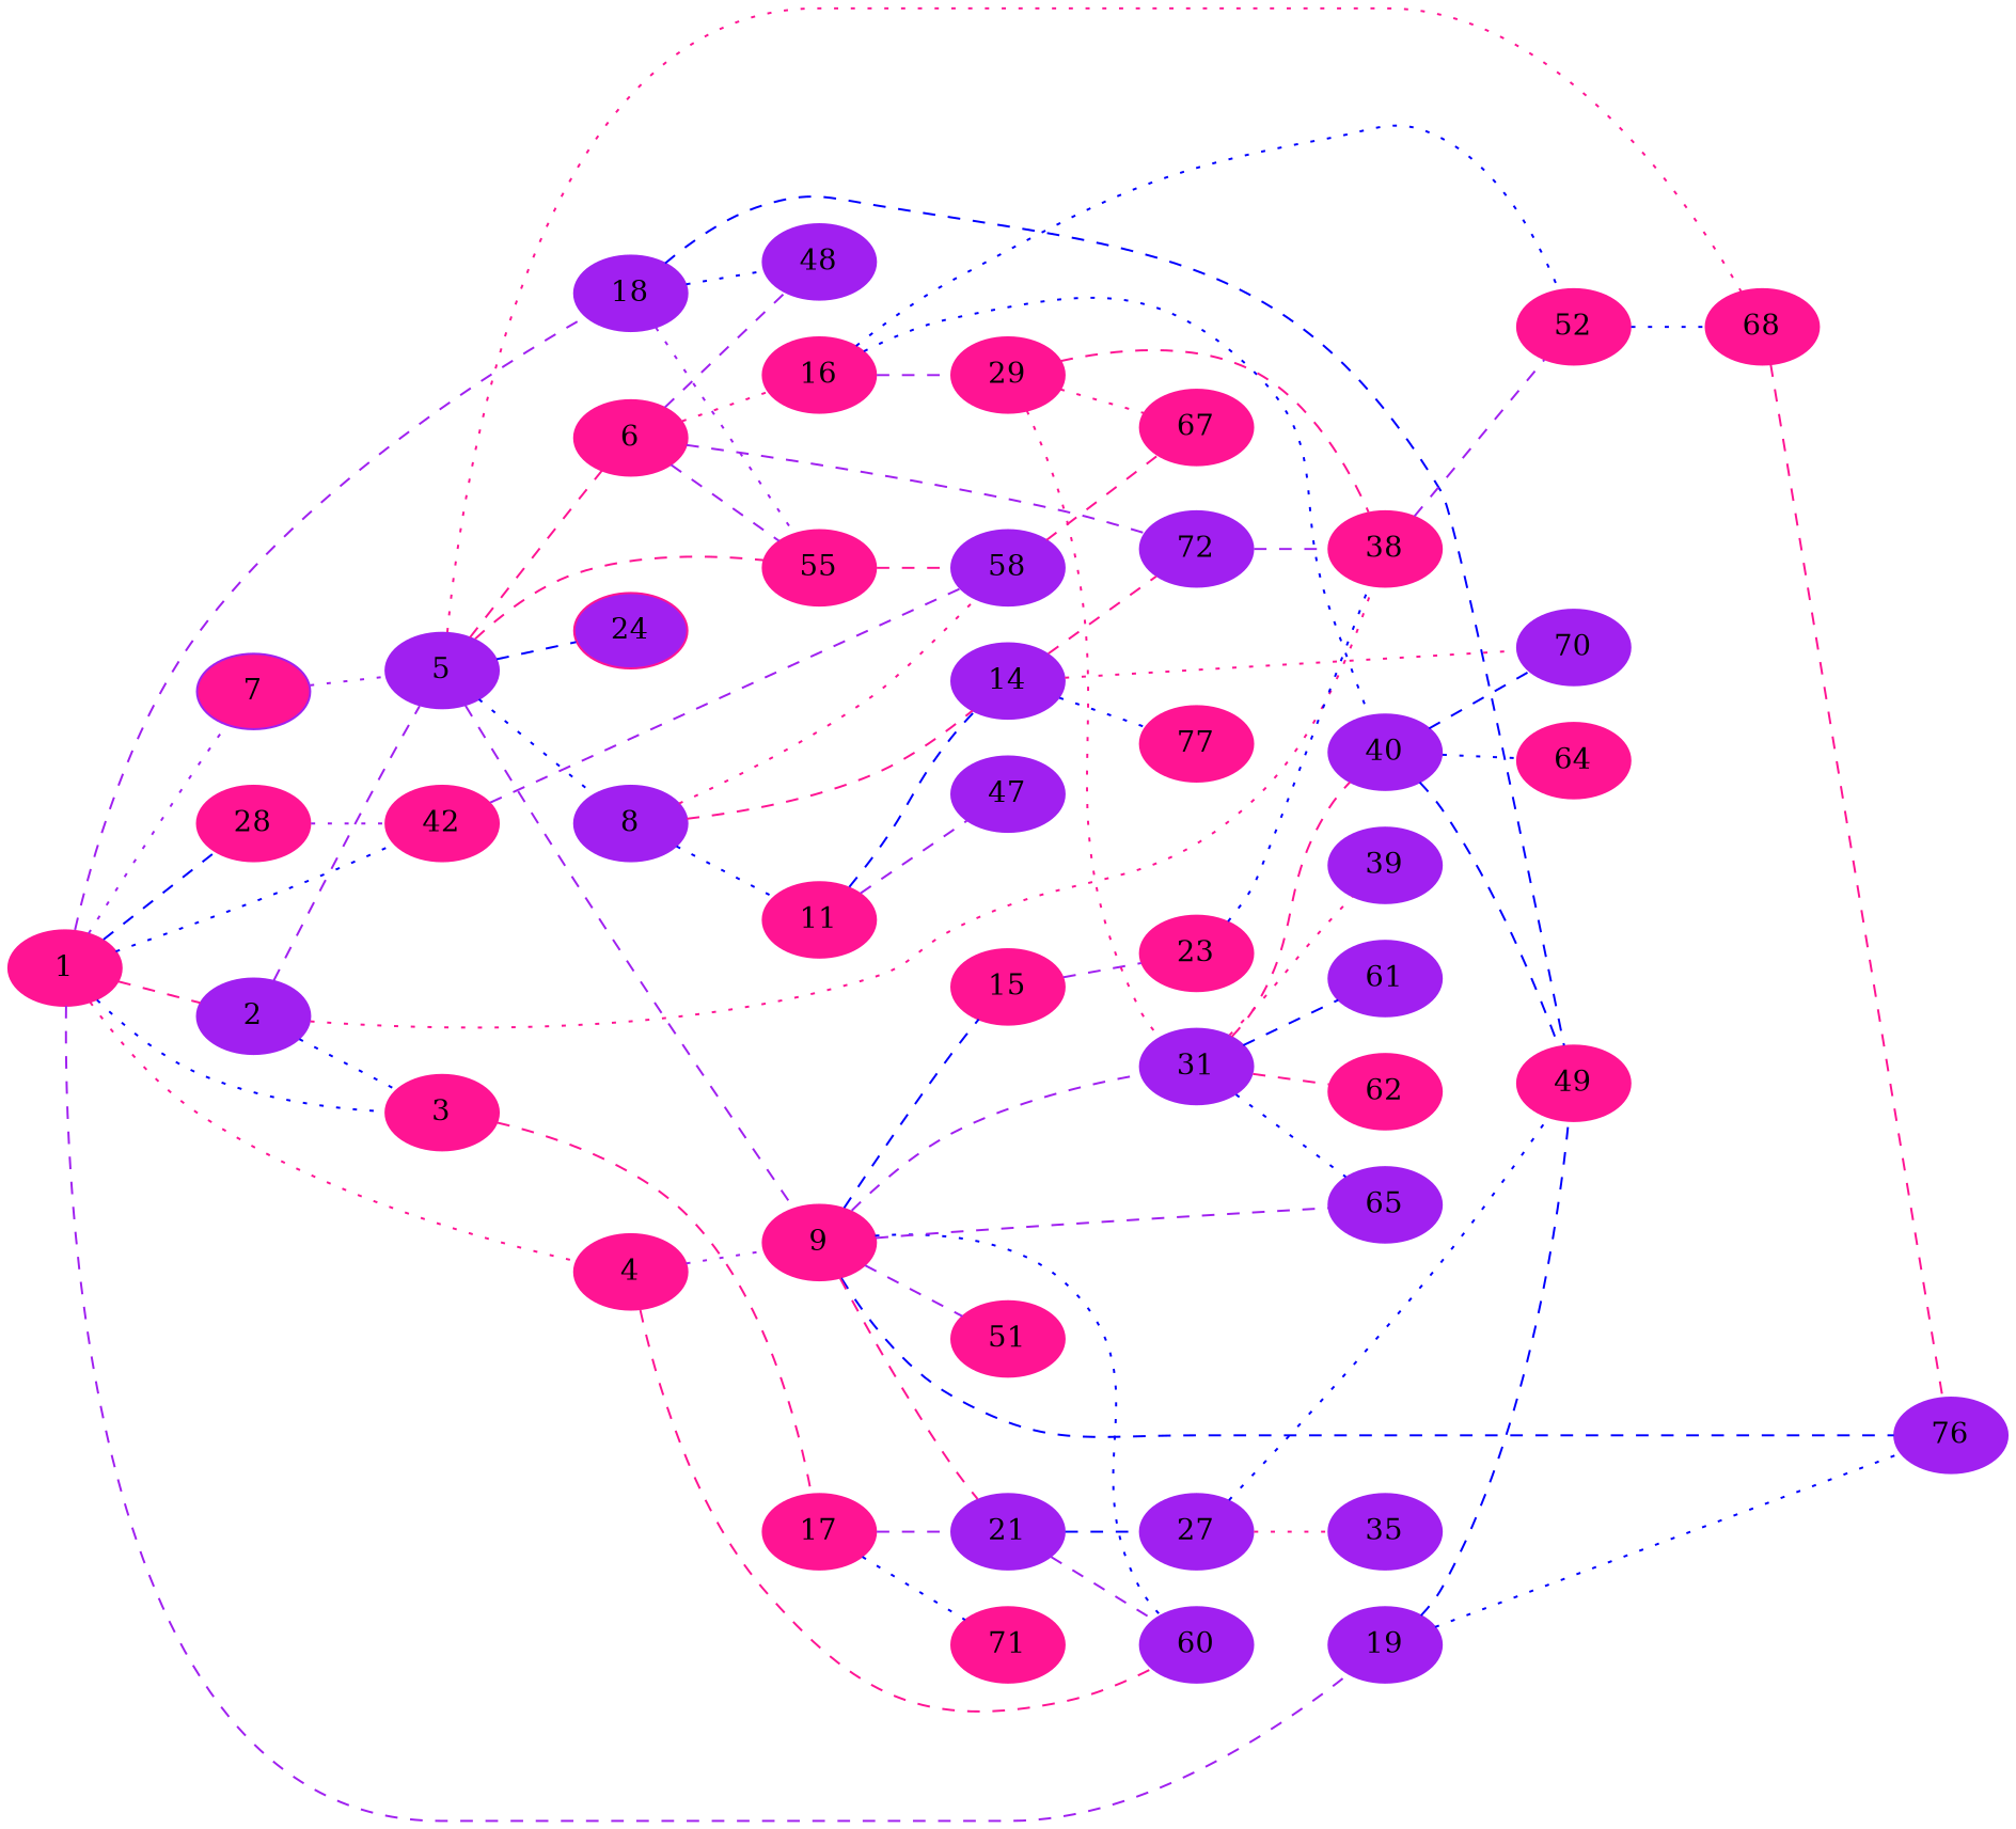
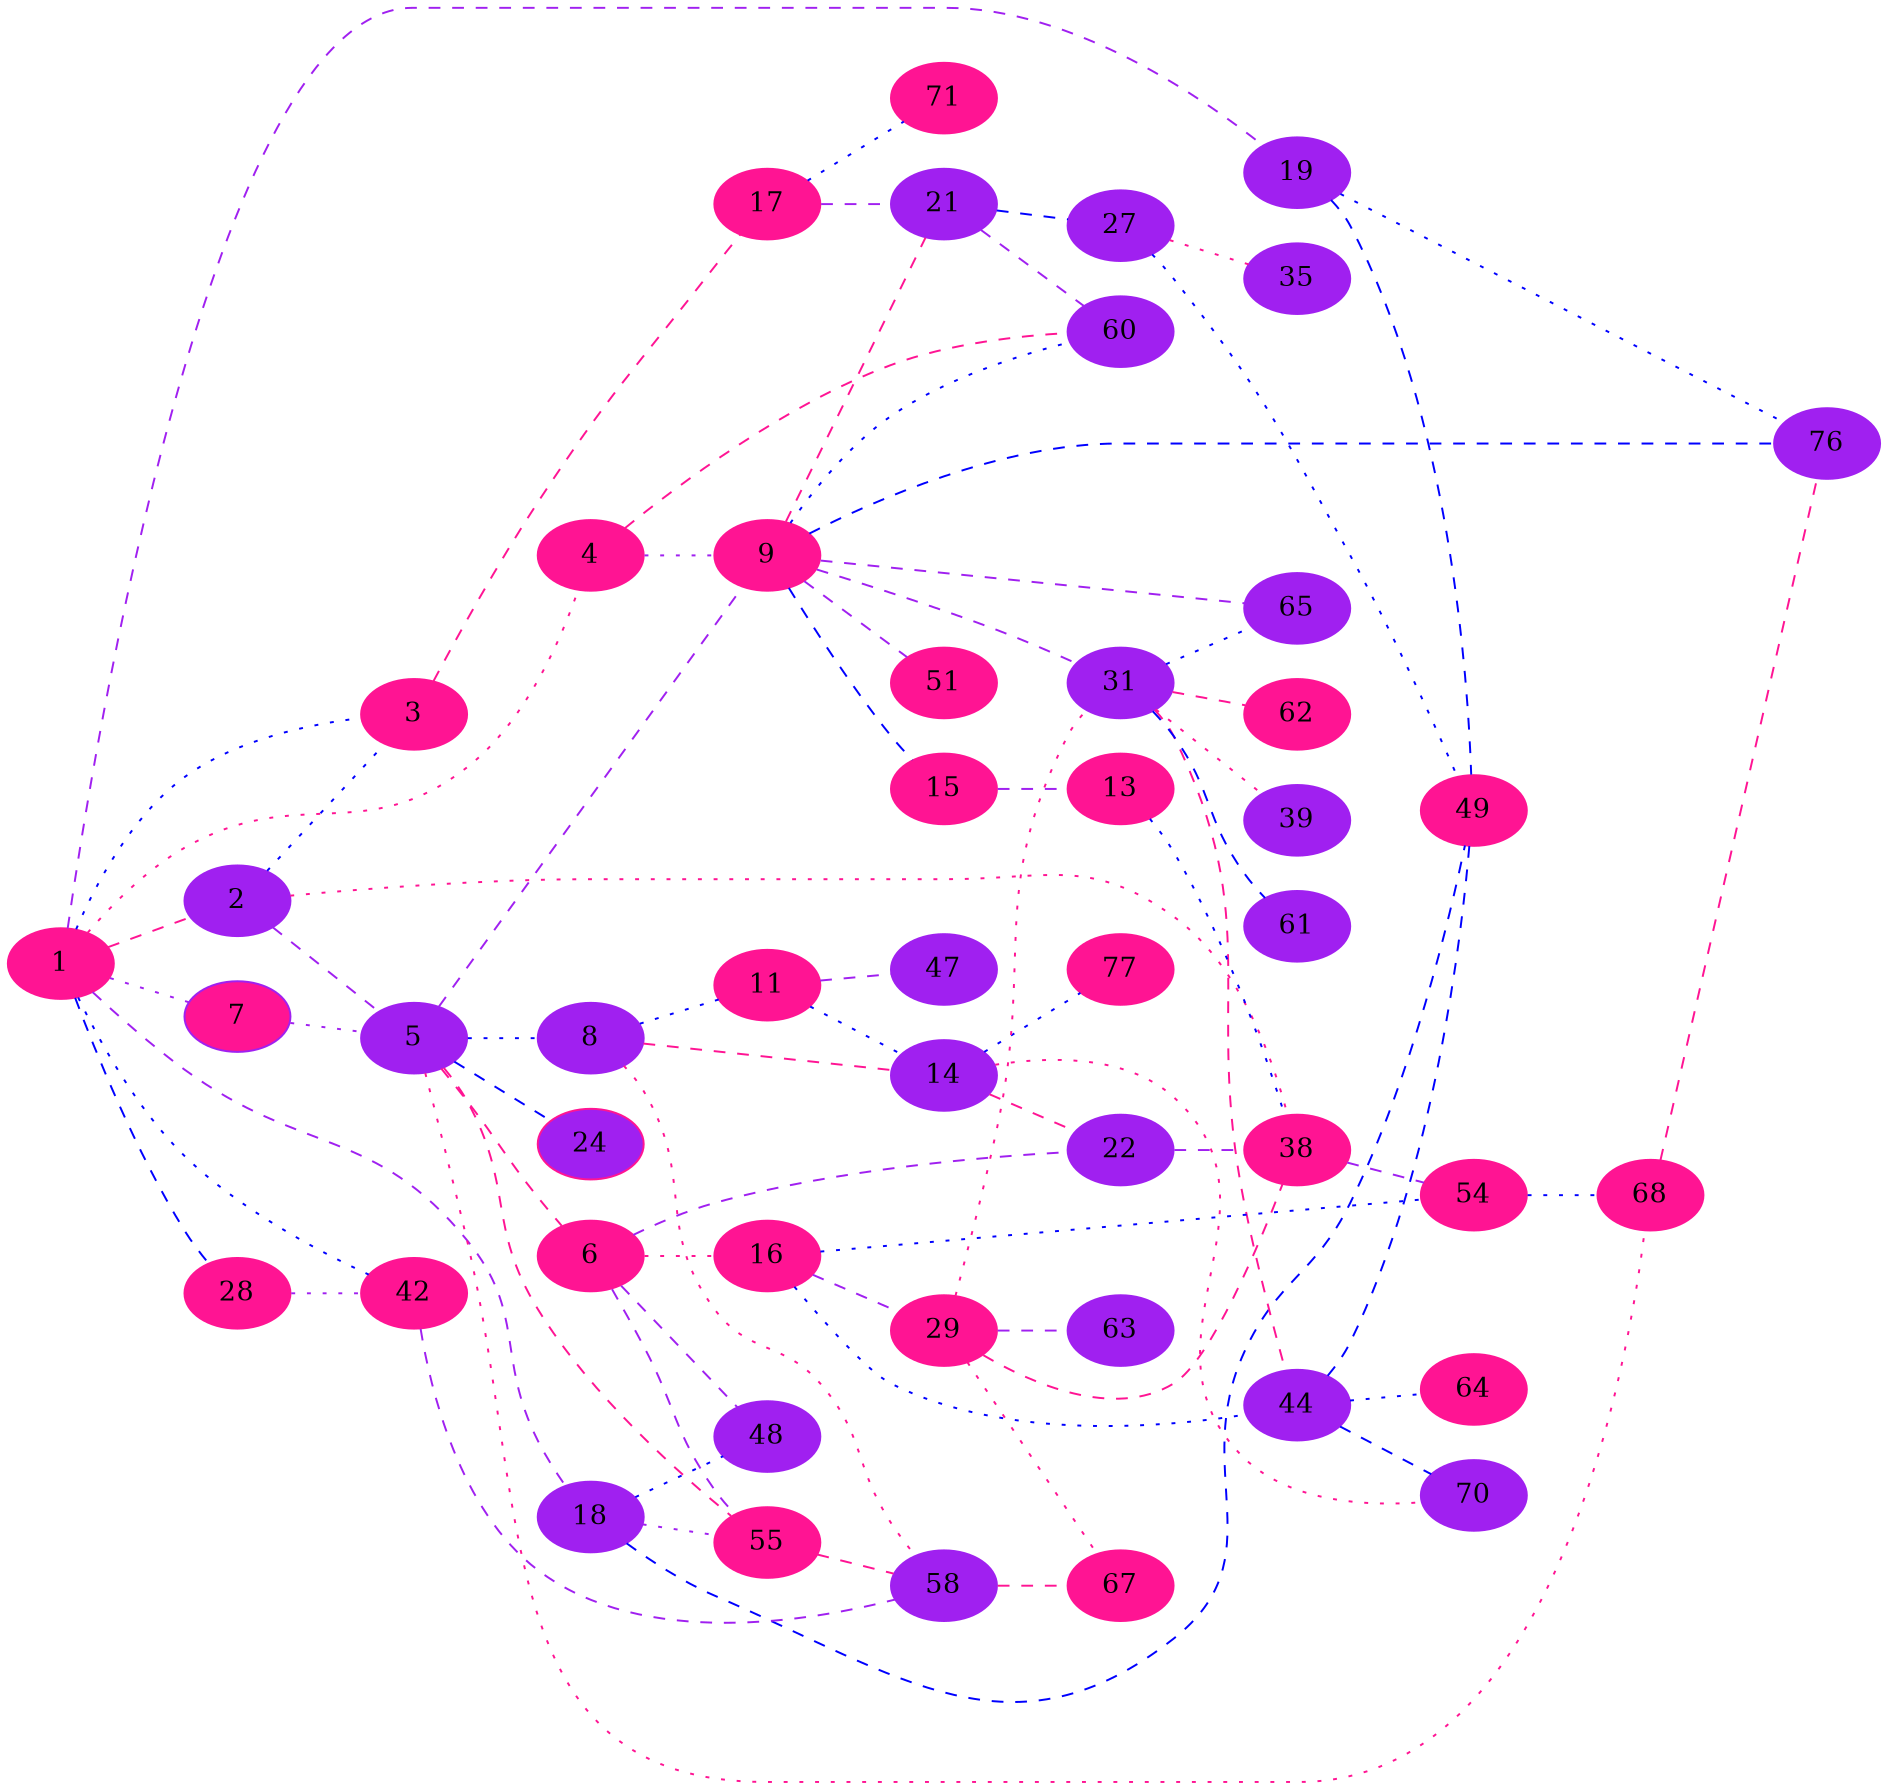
  graph {
    rankdir=LR
    node [color=deeppink style=filled]
    edge [color=blue style=dashed]
    1 [super="+13"]
    2 [color=purple super="+45"]
    3 [super="+30"]
    4
    7 [color=purple fillcolor=deeppink]
    18 [color=purple super="+26"]
    19 [color=purple super="+50"]
    n8 [label=28 super="+28"]
    42 [super="+43"]
    5 [color=purple super="+12"]
    38 [super="+46"]
    17 [super="+33"]
    9 [super="+10"]
    60 [color=purple super="+73"]
    6
    8 [color=purple super="+44"]
    24 [fillcolor=purple super="+56"]
    55
    68 [super="+72"]
    48 [color=purple]
    49 [super="+74"]
    76 [color=purple]
    58 [color=purple super="+69"]
-   52 [super="+53"]
+   52 [super="+53" label=54]
    21 [color=purple super="+34"]
    71
    15 [super="+36"]
    31 [color=purple super="+37"]
    51
    65 [color=purple]
    16 [super="+25"]
-   22 [color=purple super="+54" label=72]
+   22 [color=purple super="+54"]
    11 [super="+41"]
    14 [color=purple super="+32"]
    29 [super="+59"]
-   40 [color=purple super="+57"]
+   40 [color=purple super="+57" label=44]
    47 [color=purple super="+66"]
    70 [color=purple]
    77
    67
-   23
+   23 [label=13]
    27 [color=purple super="+75"]
    39 [color=purple]
    61 [color=purple]
    62
+   63 [color=purple]
    64
    35 [color=purple]
    1 -- 2 [color=deeppink]
    1 -- 3 [style=dotted]
    1 -- 4 [color=deeppink style=dotted]
    1 -- 7 [color=purple style=dotted]
    1 -- 18 [color=purple]
    1 -- 19 [color=purple]
    1 -- n8
    1 -- 42 [style=dotted]
    2 -- 3 [style=dotted]
    2 -- 5 [color=purple]
    2 -- 38 [color=deeppink style=dotted]
    3 -- 17 [color=deeppink]
    4 -- 9 [color=purple style=dotted]
    4 -- 60 [color=deeppink]
    7 -- 5 [color=purple style=dotted]
    18 -- 55 [color=purple style=dotted]
    18 -- 48 [style=dotted]
    18 -- 49
    19 -- 49
    19 -- 76 [style=dotted]
    n8 -- 42 [color=purple style=dotted]
    42 -- 58 [color=purple]
    5 -- 9 [color=purple]
    5 -- 6 [color=deeppink]
    5 -- 8 [style=dotted]
    5 -- 24
    5 -- 55 [color=deeppink]
    5 -- 68 [color=deeppink style=dotted]
    38 -- 52 [color=purple]
    17 -- 21 [color=purple]
    17 -- 71 [style=dotted]
    9 -- 60 [style=dotted]
    9 -- 76
    9 -- 21 [color=deeppink]
    9 -- 15
    9 -- 31 [color=purple]
    9 -- 51 [color=purple]
    9 -- 65 [color=purple]
    6 -- 55 [color=purple]
    6 -- 48 [color=purple]
    6 -- 16 [color=deeppink style=dotted]
    6 -- 22 [color=purple]
    8 -- 58 [color=deeppink style=dotted]
    8 -- 11 [style=dotted]
    8 -- 14 [color=deeppink]
    55 -- 58 [color=deeppink]
    68 -- 76 [color=deeppink]
    58 -- 67 [color=deeppink]
    52 -- 68 [style=dotted]
    21 -- 60 [color=purple]
    21 -- 27
    15 -- 23 [color=purple]
    31 -- 65 [style=dotted]
    31 -- 40 [color=deeppink]
    31 -- 39 [color=deeppink style=dotted]
    31 -- 61
    31 -- 62 [color=deeppink]
    16 -- 52 [style=dotted]
    16 -- 29 [color=purple weight=2]
    16 -- 40 [style=dotted]
    22 -- 38 [color=purple]
-   11 -- 14
+   11 -- 14 [style=dotted]
    11 -- 47 [color=purple]
    14 -- 22 [color=deeppink]
    14 -- 70 [color=deeppink style=dotted]
    14 -- 77 [style=dotted]
    29 -- 38 [color=deeppink]
    29 -- 31 [color=deeppink style=dotted]
    29 -- 67 [color=deeppink style=dotted]
+   29 -- 63 [color=purple]
    40 -- 49
    40 -- 70
    40 -- 64 [style=dotted]
    23 -- 38 [style=dotted]
    27 -- 49 [style=dotted]
    27 -- 35 [color=deeppink style=dotted]
  }
